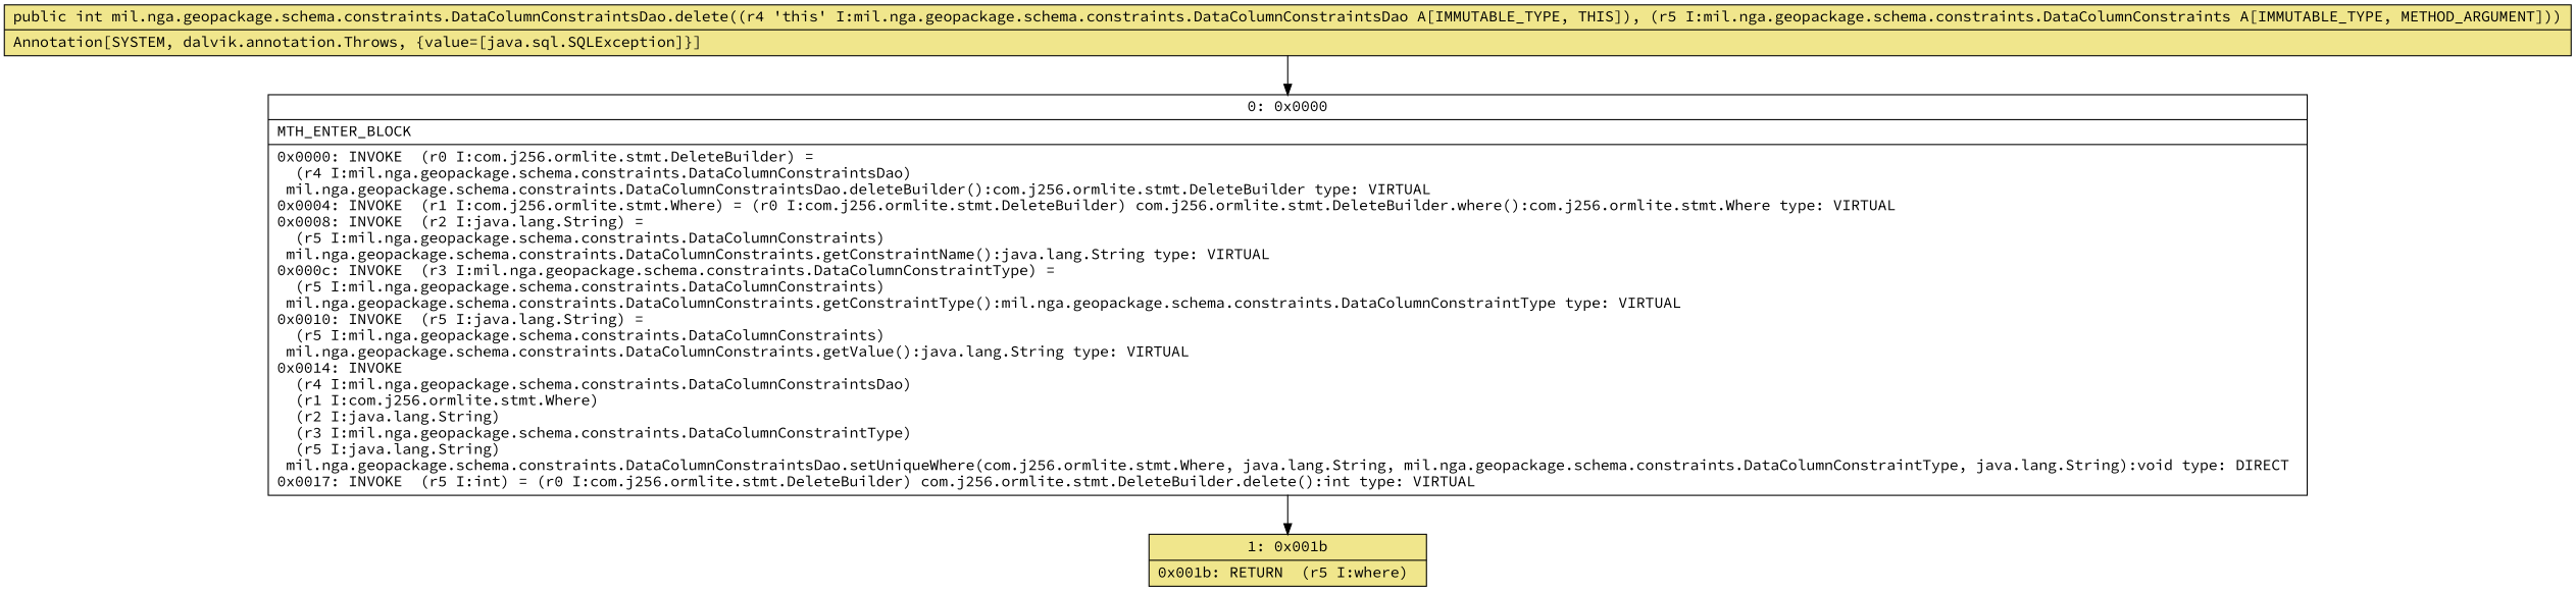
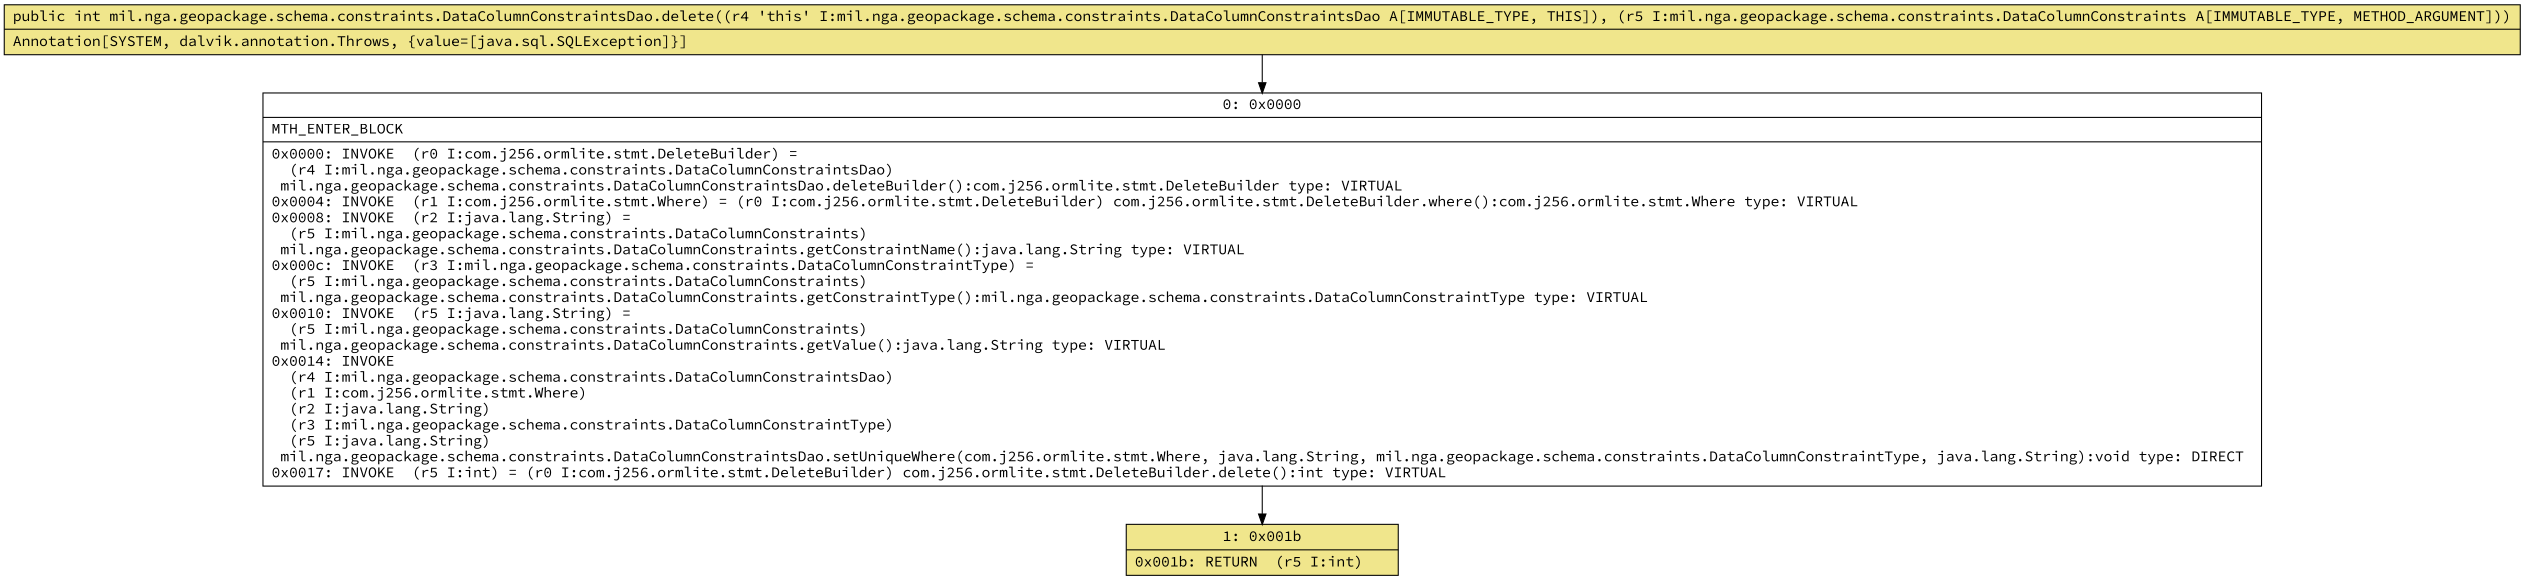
  digraph {
    fontname="Source Code Pro"
    node [shape=record style=filled fillcolor=khaki fontname="Source Code Pro"]
    edge [fontname="Source Code Pro"]
    n1 [label="{0\:\ 0x0000|MTH_ENTER_BLOCK\l|0x0000: INVOKE  (r0 I:com.j256.ormlite.stmt.DeleteBuilder) = \l  (r4 I:mil.nga.geopackage.schema.constraints.DataColumnConstraintsDao)\l mil.nga.geopackage.schema.constraints.DataColumnConstraintsDao.deleteBuilder():com.j256.ormlite.stmt.DeleteBuilder type: VIRTUAL \l0x0004: INVOKE  (r1 I:com.j256.ormlite.stmt.Where) = (r0 I:com.j256.ormlite.stmt.DeleteBuilder) com.j256.ormlite.stmt.DeleteBuilder.where():com.j256.ormlite.stmt.Where type: VIRTUAL \l0x0008: INVOKE  (r2 I:java.lang.String) = \l  (r5 I:mil.nga.geopackage.schema.constraints.DataColumnConstraints)\l mil.nga.geopackage.schema.constraints.DataColumnConstraints.getConstraintName():java.lang.String type: VIRTUAL \l0x000c: INVOKE  (r3 I:mil.nga.geopackage.schema.constraints.DataColumnConstraintType) = \l  (r5 I:mil.nga.geopackage.schema.constraints.DataColumnConstraints)\l mil.nga.geopackage.schema.constraints.DataColumnConstraints.getConstraintType():mil.nga.geopackage.schema.constraints.DataColumnConstraintType type: VIRTUAL \l0x0010: INVOKE  (r5 I:java.lang.String) = \l  (r5 I:mil.nga.geopackage.schema.constraints.DataColumnConstraints)\l mil.nga.geopackage.schema.constraints.DataColumnConstraints.getValue():java.lang.String type: VIRTUAL \l0x0014: INVOKE  \l  (r4 I:mil.nga.geopackage.schema.constraints.DataColumnConstraintsDao)\l  (r1 I:com.j256.ormlite.stmt.Where)\l  (r2 I:java.lang.String)\l  (r3 I:mil.nga.geopackage.schema.constraints.DataColumnConstraintType)\l  (r5 I:java.lang.String)\l mil.nga.geopackage.schema.constraints.DataColumnConstraintsDao.setUniqueWhere(com.j256.ormlite.stmt.Where, java.lang.String, mil.nga.geopackage.schema.constraints.DataColumnConstraintType, java.lang.String):void type: DIRECT \l0x0017: INVOKE  (r5 I:int) = (r0 I:com.j256.ormlite.stmt.DeleteBuilder) com.j256.ormlite.stmt.DeleteBuilder.delete():int type: VIRTUAL \l}" fillcolor=white]
-   n2 [label="{1\:\ 0x001b|0x001b: RETURN  (r5 I:where) \l}"]
+   n2 [label="{1\:\ 0x001b|0x001b: RETURN  (r5 I:int) \l}"]
    n3 [label="{public int mil.nga.geopackage.schema.constraints.DataColumnConstraintsDao.delete((r4 'this' I:mil.nga.geopackage.schema.constraints.DataColumnConstraintsDao A[IMMUTABLE_TYPE, THIS]), (r5 I:mil.nga.geopackage.schema.constraints.DataColumnConstraints A[IMMUTABLE_TYPE, METHOD_ARGUMENT]))  | Annotation[SYSTEM, dalvik.annotation.Throws, \{value=[java.sql.SQLException]\}]\l}"]
    n1 -> n2
    n3 -> n1
  }
